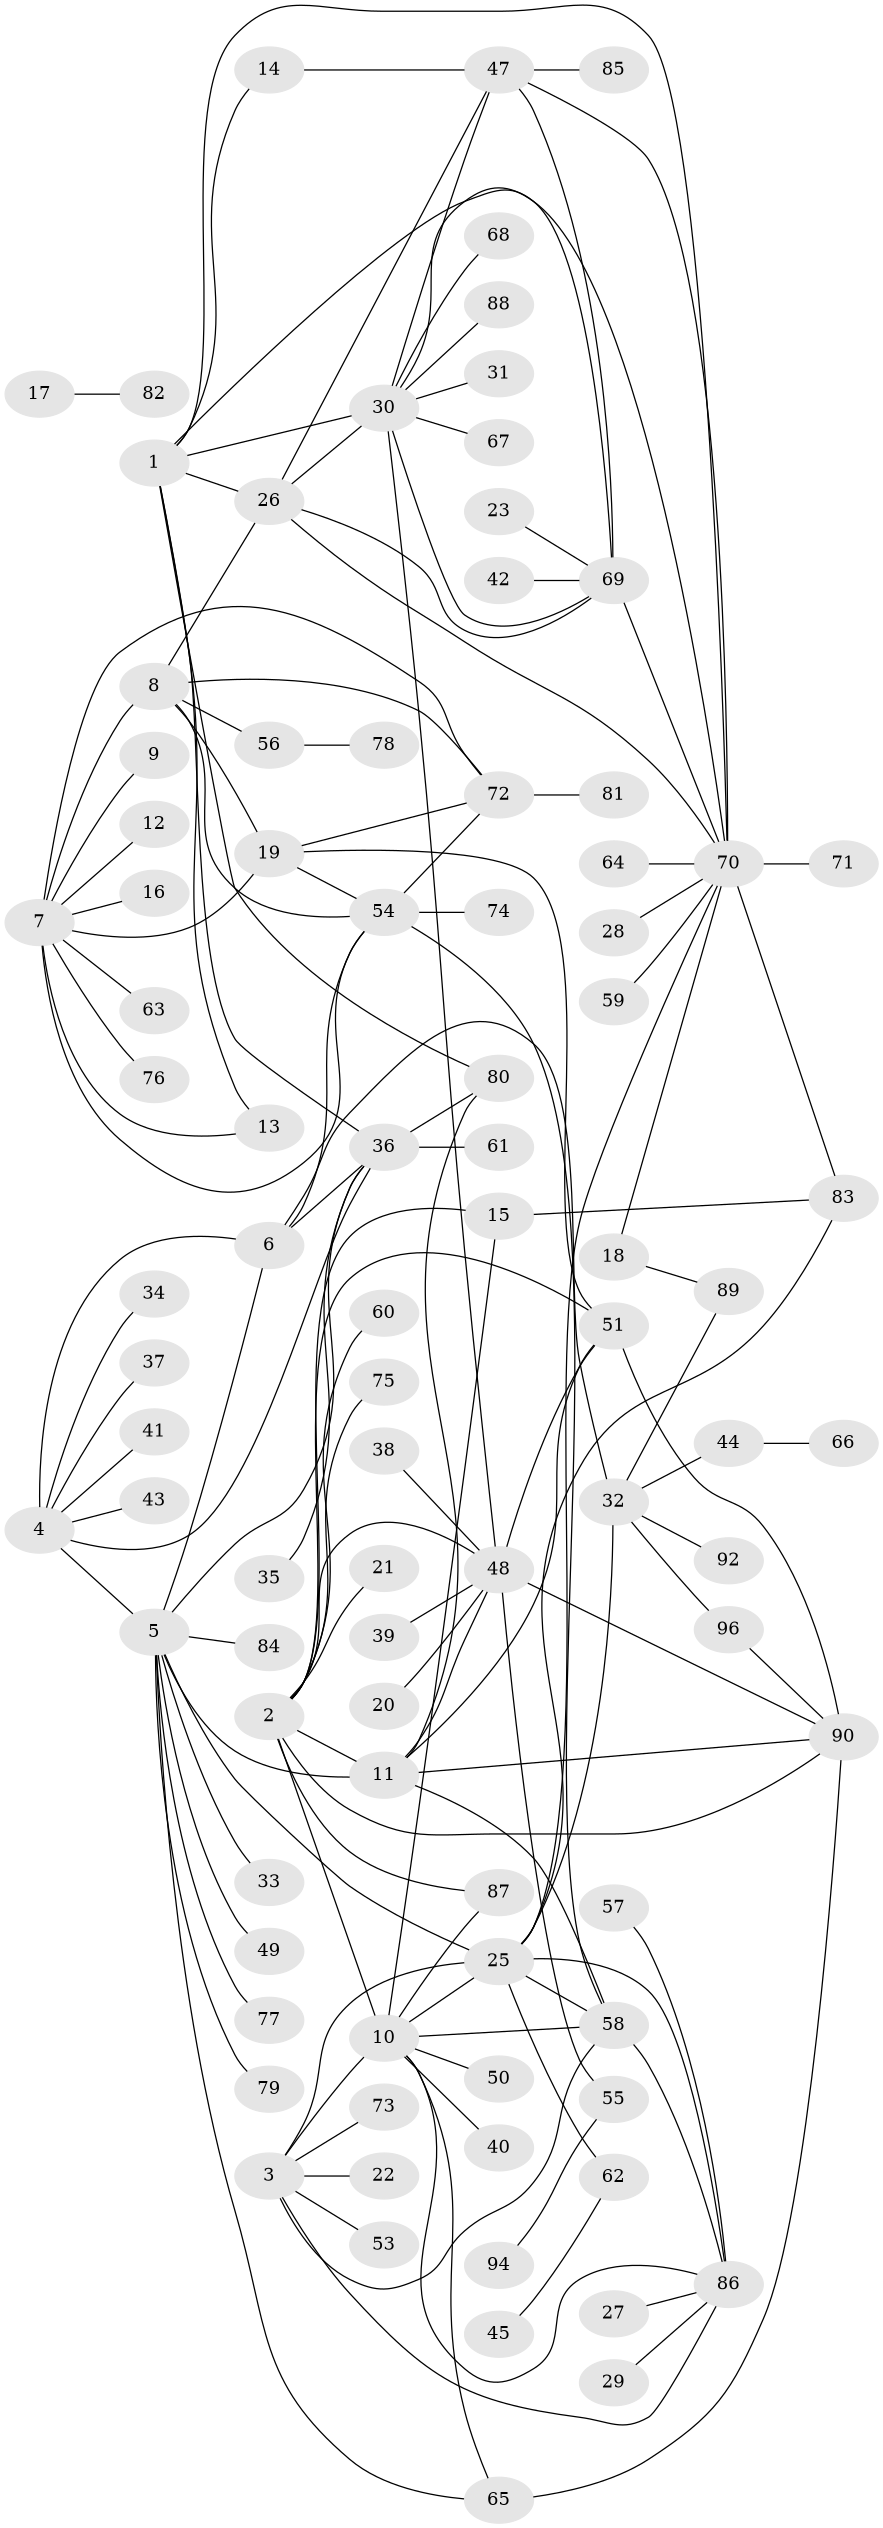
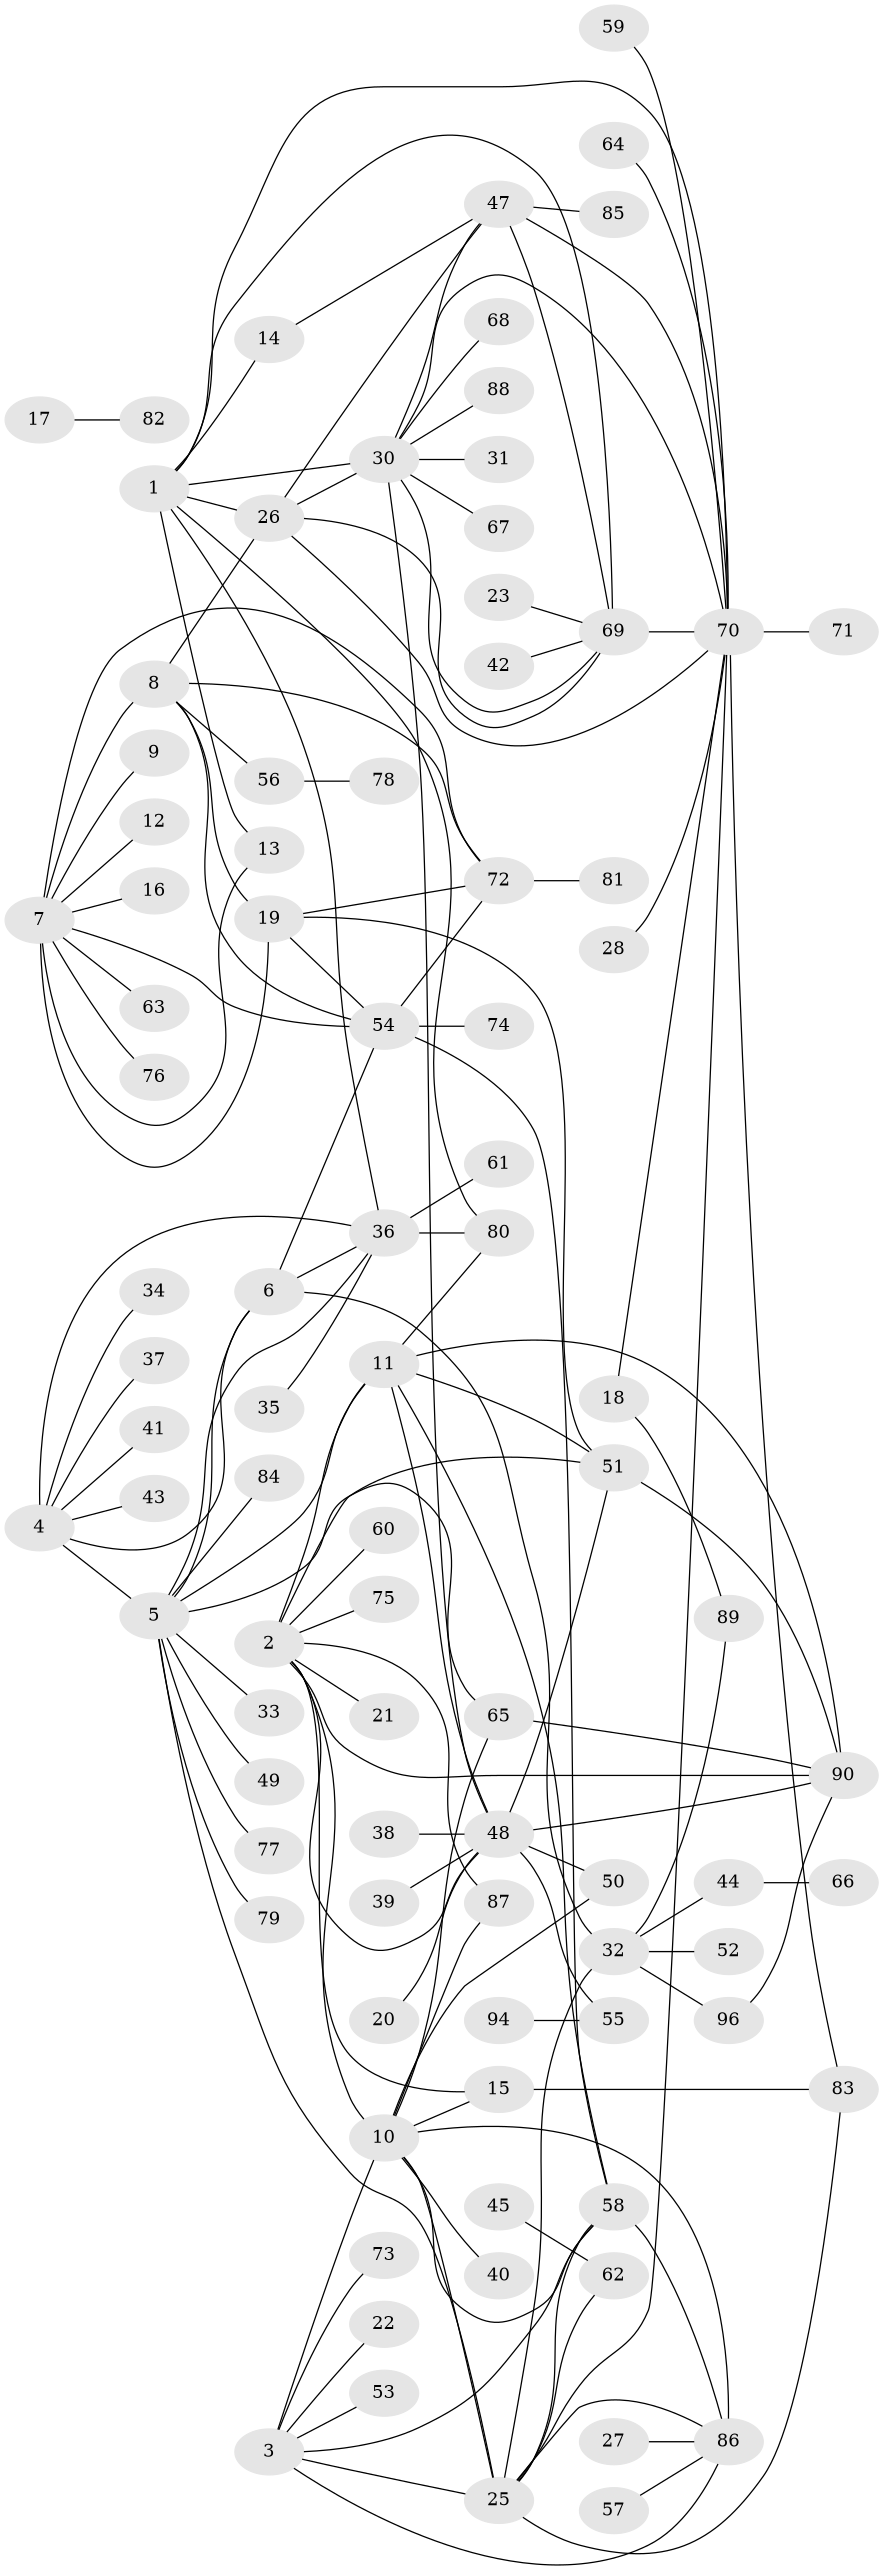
  graph {
    rankdir=LR
    node [color=gray90 style=filled]
    edge [weight=1.0]
    1
    13
    26
    30
    36
    69
    70
    80
    14
    47
    48
    31
    67
    68
    88
    61
    85
    83
    71
    2
    10
    11
    15
    21
    51
    60
    75
    87
    90
    25
    58
    86
    65
    40
    50
    55
    3
    22
    53
    73
    32
    62
    4
    5
    6
    34
    37
    41
    43
    33
    49
    77
    79
    84
    54
    89
    44
    n58 [label=96]
-   52 [label=92]
+   52
    72
    74
    7
    8
    9
    12
    16
    19
    63
    76
    56
    81
    78
    17
    82
    18
    20
    23
    n78 [label=94]
    27
    28
-   29
    66
    35
    38
    39
    42
    45
    57
    59
    64
    1 -- 13
    1 -- 26
    1 -- 30
    1 -- 36
    1 -- 69
    1 -- 70
    1 -- 80
    1 -- 14
    26 -- 30
    26 -- 69
    26 -- 70
    26 -- 47
    30 -- 69
    30 -- 70
    30 -- 47
    30 -- 48
    30 -- 31
    30 -- 67
    30 -- 68
    30 -- 88
    36 -- 80
    36 -- 61
    69 -- 70
    70 -- 83
    70 -- 71
    14 -- 47
    47 -- 69
    47 -- 70
    47 -- 85
    48 -- 51
    48 -- 90
+   48 -- 50
    48 -- 55
    2 -- 48 [weight=2.0]
    2 -- 10
    2 -- 11 [weight=2.0]
    2 -- 15
    2 -- 21
    2 -- 51 [weight=2.0]
    2 -- 60
    2 -- 75
    2 -- 87
    2 -- 90 [weight=2.0]
    10 -- 15
    10 -- 87
    10 -- 25
    10 -- 58
    10 -- 86
    10 -- 65
    10 -- 40
    10 -- 50
    11 -- 80
    11 -- 48
    11 -- 51
    11 -- 90
    11 -- 58
    15 -- 83
    51 -- 90
    25 -- 70
    25 -- 83
    25 -- 58
    25 -- 86
    25 -- 32
    25 -- 62
    58 -- 86
    65 -- 90
    3 -- 10 [weight=2.0]
    3 -- 25 [weight=2.0]
    3 -- 58 [weight=2.0]
    3 -- 86 [weight=2.0]
    3 -- 22
    3 -- 53
    3 -- 73
    32 -- 89
    32 -- 44
    32 -- n58
    32 -- 52
    4 -- 36 [weight=2.0]
    4 -- 5 [weight=4.0]
    4 -- 6 [weight=2.0]
    4 -- 34
    4 -- 37
    4 -- 41
    4 -- 43
    5 -- 36 [weight=2.0]
    5 -- 11
    5 -- 25
    5 -- 65
    5 -- 6 [weight=2.0]
    5 -- 33
    5 -- 49
    5 -- 77
    5 -- 79
    5 -- 84
    6 -- 36
    6 -- 32
    6 -- 54
    54 -- 58
    54 -- 72
    54 -- 74
    44 -- 66
    n58 -- 90
    72 -- 81
    7 -- 13
    7 -- 54 [weight=2.0]
    7 -- 72 [weight=2.0]
    7 -- 8 [weight=2.0]
    7 -- 9
    7 -- 12
    7 -- 16
    7 -- 19 [weight=2.0]
    7 -- 63
    7 -- 76
    8 -- 26
    8 -- 54
    8 -- 72
    8 -- 19
    8 -- 56
    19 -- 51
    19 -- 54
    19 -- 72
    56 -- 78
    17 -- 82
    18 -- 70
    18 -- 89
    20 -- 48
    23 -- 69
    n78 -- 55
    27 -- 86
    28 -- 70
-   29 -- 86
    35 -- 36
    38 -- 48
    39 -- 48
    42 -- 69
    45 -- 62
    57 -- 86
    59 -- 70
    64 -- 70
  }
